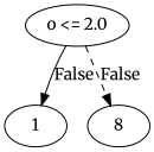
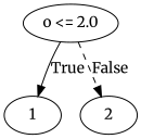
  digraph {
    fontname=Merriweather
    node [fontname=Merriweather]
    edge [fontname=Merriweather]
    n1 [label="o <= 2.0"]
    n2 [label=1]
-   n3 [label=8]
-   n1 -> n2 [label=False]
+   n3 [label=2]
+   n1 -> n2 [label=True]
    n1 -> n3 [label=False style=dashed]
  }
